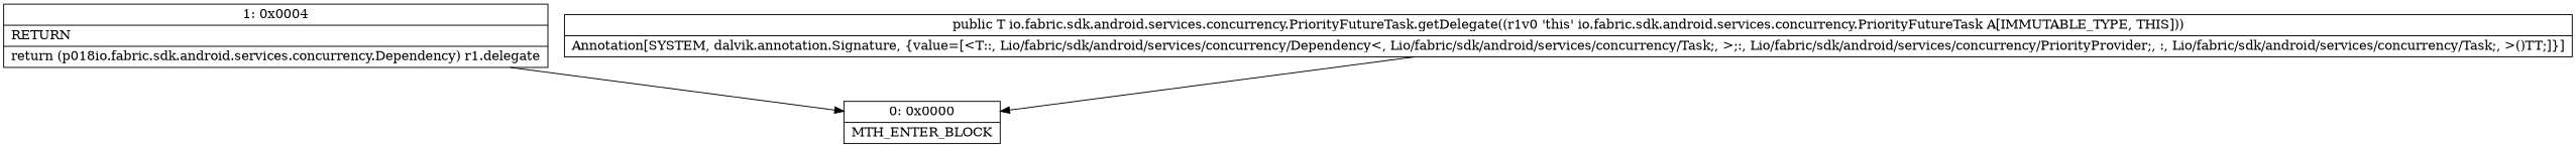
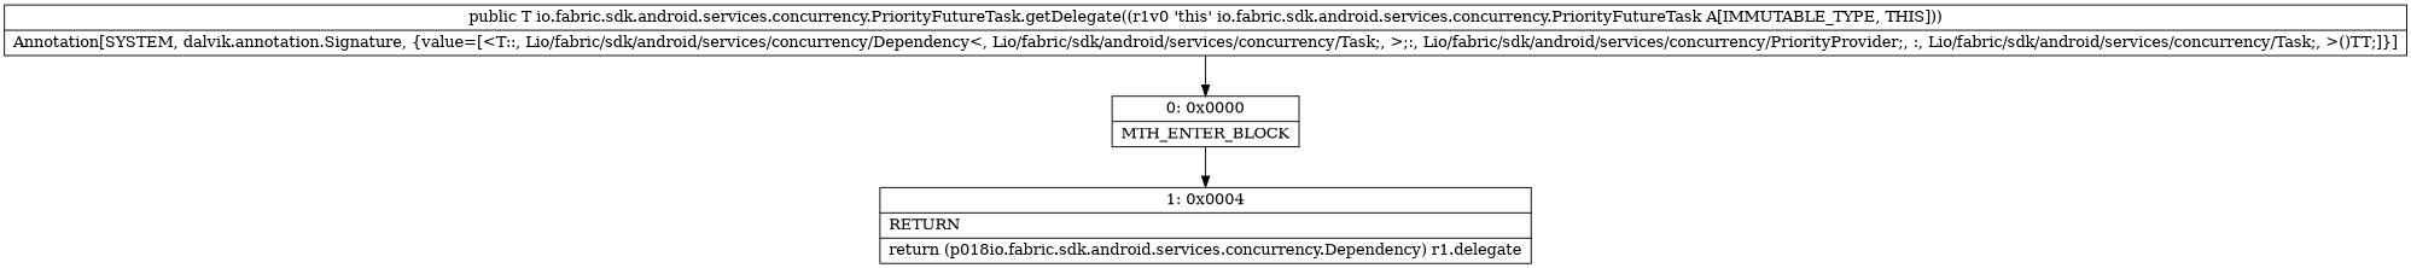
  digraph {
    node [shape=record]
    n1 [label="{0\:\ 0x0000|MTH_ENTER_BLOCK\l}"]
    n2 [label="{1\:\ 0x0004|RETURN\l|return (p018io.fabric.sdk.android.services.concurrency.Dependency) r1.delegate\l}"]
    n3 [label="{public T io.fabric.sdk.android.services.concurrency.PriorityFutureTask.getDelegate((r1v0 'this' io.fabric.sdk.android.services.concurrency.PriorityFutureTask A[IMMUTABLE_TYPE, THIS]))  | Annotation[SYSTEM, dalvik.annotation.Signature, \{value=[\<T::, Lio\/fabric\/sdk\/android\/services\/concurrency\/Dependency\<, Lio\/fabric\/sdk\/android\/services\/concurrency\/Task;, \>;:, Lio\/fabric\/sdk\/android\/services\/concurrency\/PriorityProvider;, :, Lio\/fabric\/sdk\/android\/services\/concurrency\/Task;, \>()TT;]\}]\l}"]
-   n2 -> n1
+   n1 -> n2
    n3 -> n1
  }
